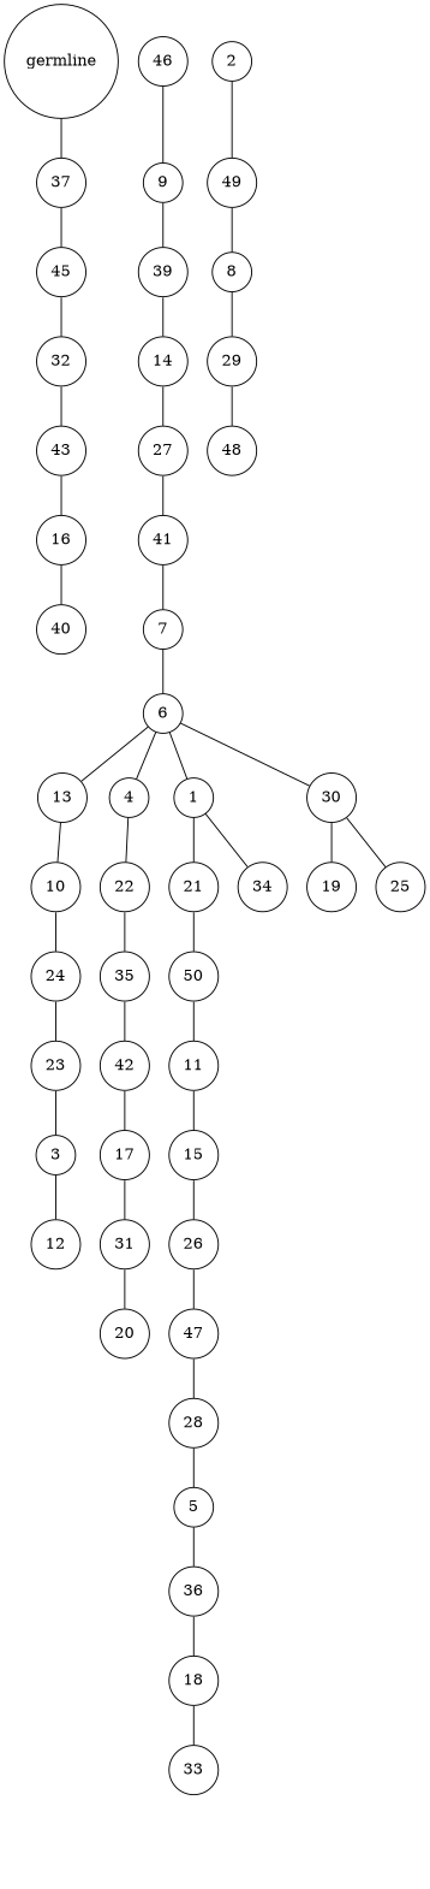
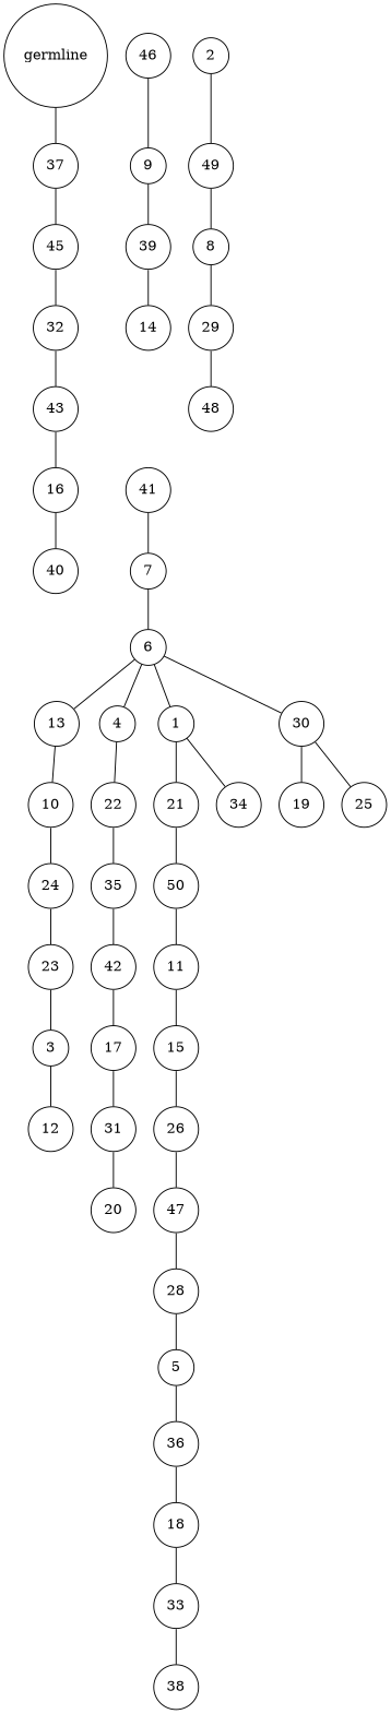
  graph {
    rankdir=UD
    splines=line
    node [shape=circle]
    n1 [label=germline]
    n2 [label=37]
    n3 [label=45]
    n4 [label=32]
    n5 [label=43]
    n6 [label=16]
    n7 [label=40]
    n8 [label=46]
    n9 [label=9]
    n10 [label=39]
    n11 [label=14]
-   n12 [label=27]
    n13 [label=41]
    n14 [label=7]
    n15 [label=6]
    n16 [label=13]
    n17 [label=4]
    n18 [label=1]
    n19 [label=30]
    n20 [label=10]
    n21 [label=22]
    n22 [label=21]
    n23 [label=34]
    n24 [label=19]
    n25 [label=25]
    n26 [label=24]
    n27 [label=23]
    n28 [label=3]
    n29 [label=12]
    n30 [label=35]
    n31 [label=42]
    n32 [label=17]
    n33 [label=31]
    n34 [label=20]
    n35 [label=50]
    n36 [label=11]
    n37 [label=15]
    n38 [label=26]
    n39 [label=47]
    n40 [label=28]
    n41 [label=5]
    n42 [label=36]
    n43 [label=18]
    n44 [label=33]
+   n45 [label=38]
    n46 [label=2]
    n47 [label=49]
    n48 [label=8]
    n49 [label=29]
    n50 [label=48]
    n1 -- n2
    n2 -- n3
    n3 -- n4
    n4 -- n5
    n5 -- n6
    n6 -- n7
    n8 -- n9
    n9 -- n10
    n10 -- n11
-   n11 -- n12
-   n12 -- n13
    n13 -- n14
    n14 -- n15
    n15 -- n16
    n15 -- n17
    n15 -- n18
    n15 -- n19
    n16 -- n20
    n17 -- n21
    n18 -- n22
    n18 -- n23
    n19 -- n24
    n19 -- n25
    n20 -- n26
    n21 -- n30
    n22 -- n35
    n26 -- n27
    n27 -- n28
    n28 -- n29
    n30 -- n31
    n31 -- n32
    n32 -- n33
    n33 -- n34
    n35 -- n36
    n36 -- n37
    n37 -- n38
    n38 -- n39
    n39 -- n40
    n40 -- n41
    n41 -- n42
    n42 -- n43
    n43 -- n44
+   n44 -- n45
    n46 -- n47
    n47 -- n48
    n48 -- n49
    n49 -- n50
  }
